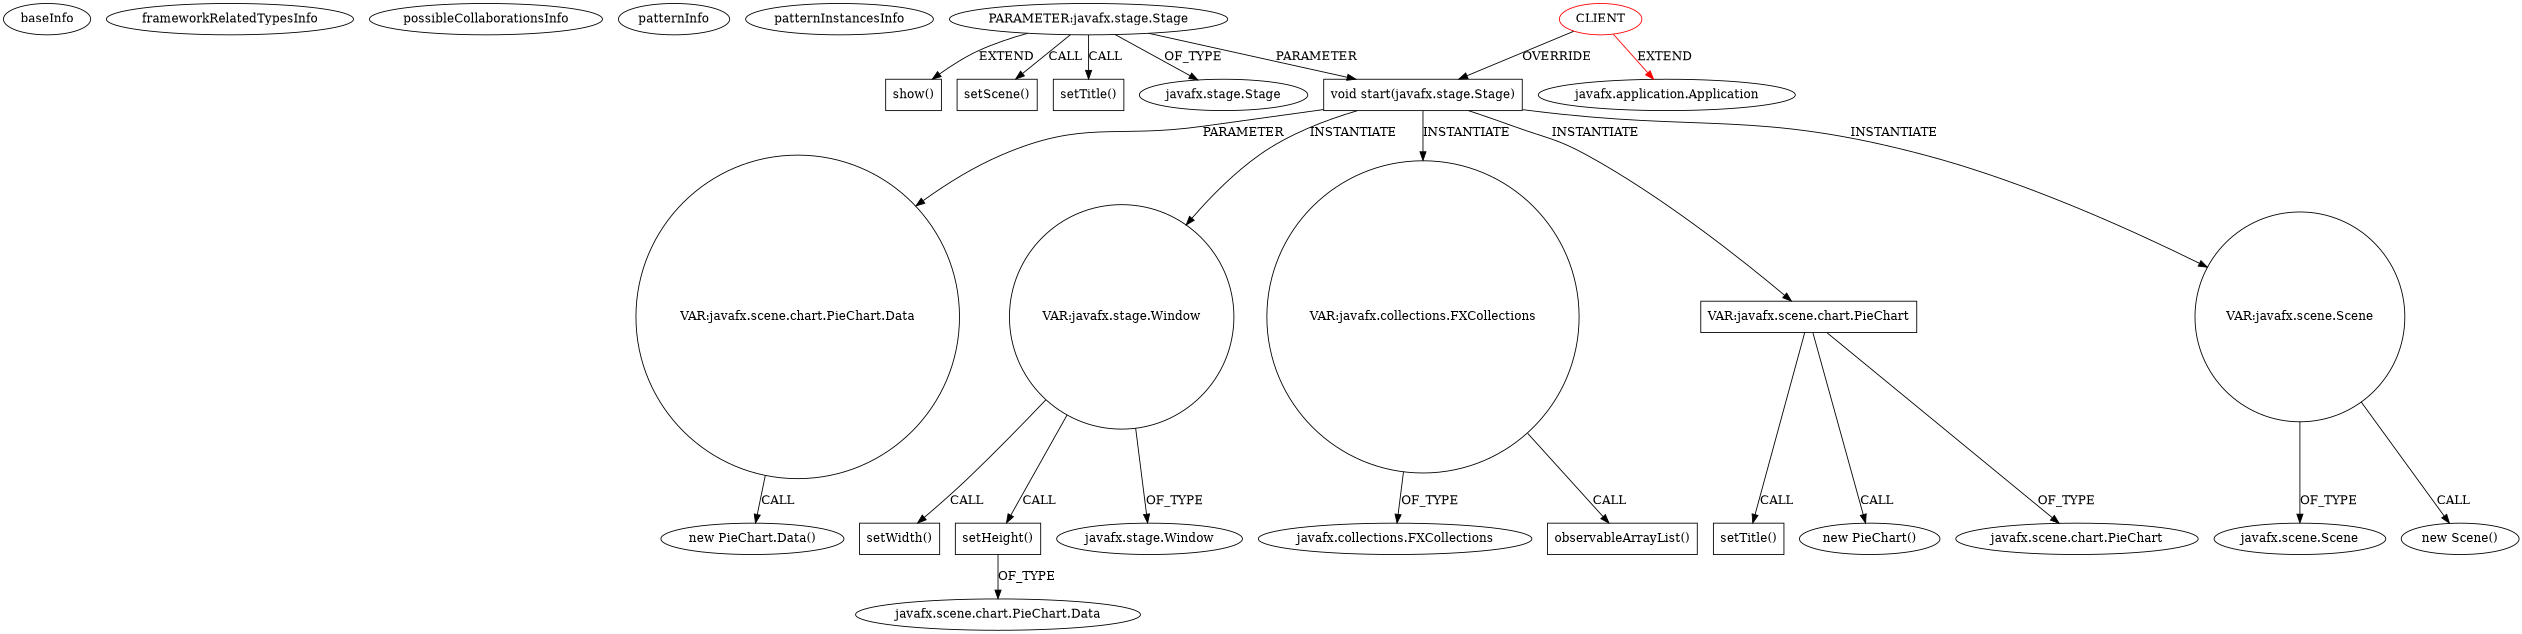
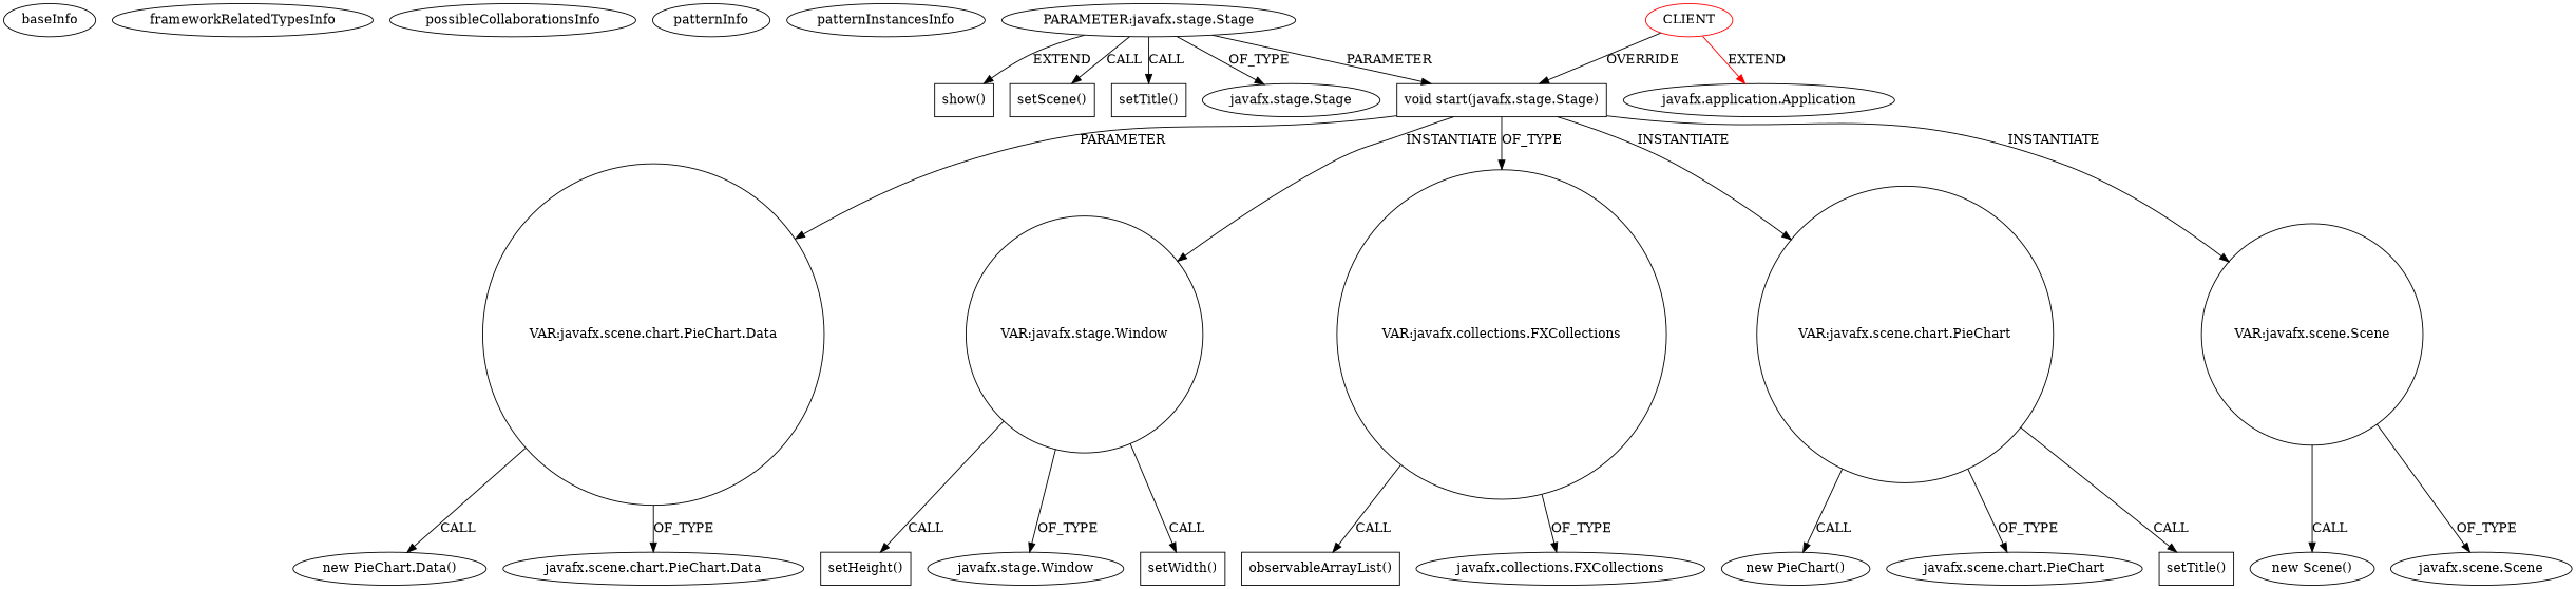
  digraph {
    node [isFrameworkType=false vertexType=FRAMEWORK_CLASS_TYPE]
    baseInfo [category=pattern graphId=4040 isAnonymous=false possibleRelation=false isFrameworkType="" vertexType=""]
    frameworkRelatedTypesInfo [0="javafx.application.Application" isFrameworkType="" vertexType=""]
    possibleCollaborationsInfo [isFrameworkType="" vertexType=""]
    patternInfo [frequency=2.0 patternRootClient=0 isFrameworkType="" vertexType=""]
    patternInstancesInfo [0="t-kensuke-Java8~/t-kensuke-Java8/Java8-master/src/main/java/ch07/Ex10.java~Ex10~4443" 1="guigarage-mastering-javafx-controls~/guigarage-mastering-javafx-controls/mastering-javafx-controls-master/src/main/java/com/guigarage/chapter9/PieChartExample.java~PieChartExample~2904" isFrameworkType="" vertexType=""]
    n6 [label="new PieChart.Data()" vertexType=CONSTRUCTOR_CALL]
    n7 [label="VAR:javafx.scene.chart.PieChart.Data" shape=circle vertexType=VARIABLE_EXPRESION]
    n8 [label="javafx.scene.chart.PieChart.Data"]
    n9 [label="void start(javafx.stage.Stage)" shape=box vertexType=OVERRIDING_METHOD_DECLARATION]
    n10 [label="VAR:javafx.stage.Window" shape=circle vertexType=VARIABLE_EXPRESION]
    n11 [label="VAR:javafx.collections.FXCollections" shape=circle vertexType=VARIABLE_EXPRESION]
-   n12 [label="VAR:javafx.scene.chart.PieChart" shape=box vertexType=VARIABLE_EXPRESION]
+   n12 [label="VAR:javafx.scene.chart.PieChart" shape=circle vertexType=VARIABLE_EXPRESION]
    n13 [label="VAR:javafx.scene.Scene" shape=circle vertexType=VARIABLE_EXPRESION]
    n14 [label="setHeight()" shape=box vertexType=INSIDE_CALL]
    n15 [label="javafx.stage.Window"]
    n16 [label="setWidth()" shape=box vertexType=INSIDE_CALL]
    n17 [label="PARAMETER:javafx.stage.Stage" vertexType=PARAMETER_DECLARATION]
    n18 [label="javafx.stage.Stage"]
    n19 [label="show()" shape=box vertexType=INSIDE_CALL]
    n20 [label="setScene()" shape=box vertexType=INSIDE_CALL]
    n21 [label="setTitle()" shape=box vertexType=INSIDE_CALL]
    n22 [label="observableArrayList()" shape=box vertexType=INSIDE_CALL]
    n23 [label="javafx.collections.FXCollections"]
    n24 [label="new PieChart()" vertexType=CONSTRUCTOR_CALL]
    n25 [label="javafx.scene.chart.PieChart"]
    n26 [label="setTitle()" shape=box vertexType=INSIDE_CALL]
    n27 [label="new Scene()" vertexType=CONSTRUCTOR_CALL]
    n28 [label="javafx.scene.Scene"]
    n29 [color=red label=CLIENT vertexType=ROOT_CLIENT_CLASS_DECLARATION]
    n30 [label="javafx.application.Application"]
    n7 -> n6 [label=CALL]
-   n14 -> n8 [label=OF_TYPE]
+   n7 -> n8 [label=OF_TYPE]
    n9 -> n7 [label=PARAMETER]
    n9 -> n10 [label=INSTANTIATE]
-   n9 -> n11 [label=INSTANTIATE]
+   n9 -> n11 [label=OF_TYPE]
    n9 -> n12 [label=INSTANTIATE]
    n9 -> n13 [label=INSTANTIATE]
    n10 -> n14 [label=CALL]
    n10 -> n15 [label=OF_TYPE]
    n10 -> n16 [label=CALL]
    n11 -> n22 [label=CALL]
    n11 -> n23 [label=OF_TYPE]
    n12 -> n24 [label=CALL]
    n12 -> n25 [label=OF_TYPE]
    n12 -> n26 [label=CALL]
    n13 -> n27 [label=CALL]
    n13 -> n28 [label=OF_TYPE]
    n17 -> n9 [label=PARAMETER]
    n17 -> n18 [label=OF_TYPE]
    n17 -> n19 [label=EXTEND]
    n17 -> n20 [label=CALL]
    n17 -> n21 [label=CALL]
    n29 -> n9 [label=OVERRIDE]
    n29 -> n30 [color=red label=EXTEND]
  }
